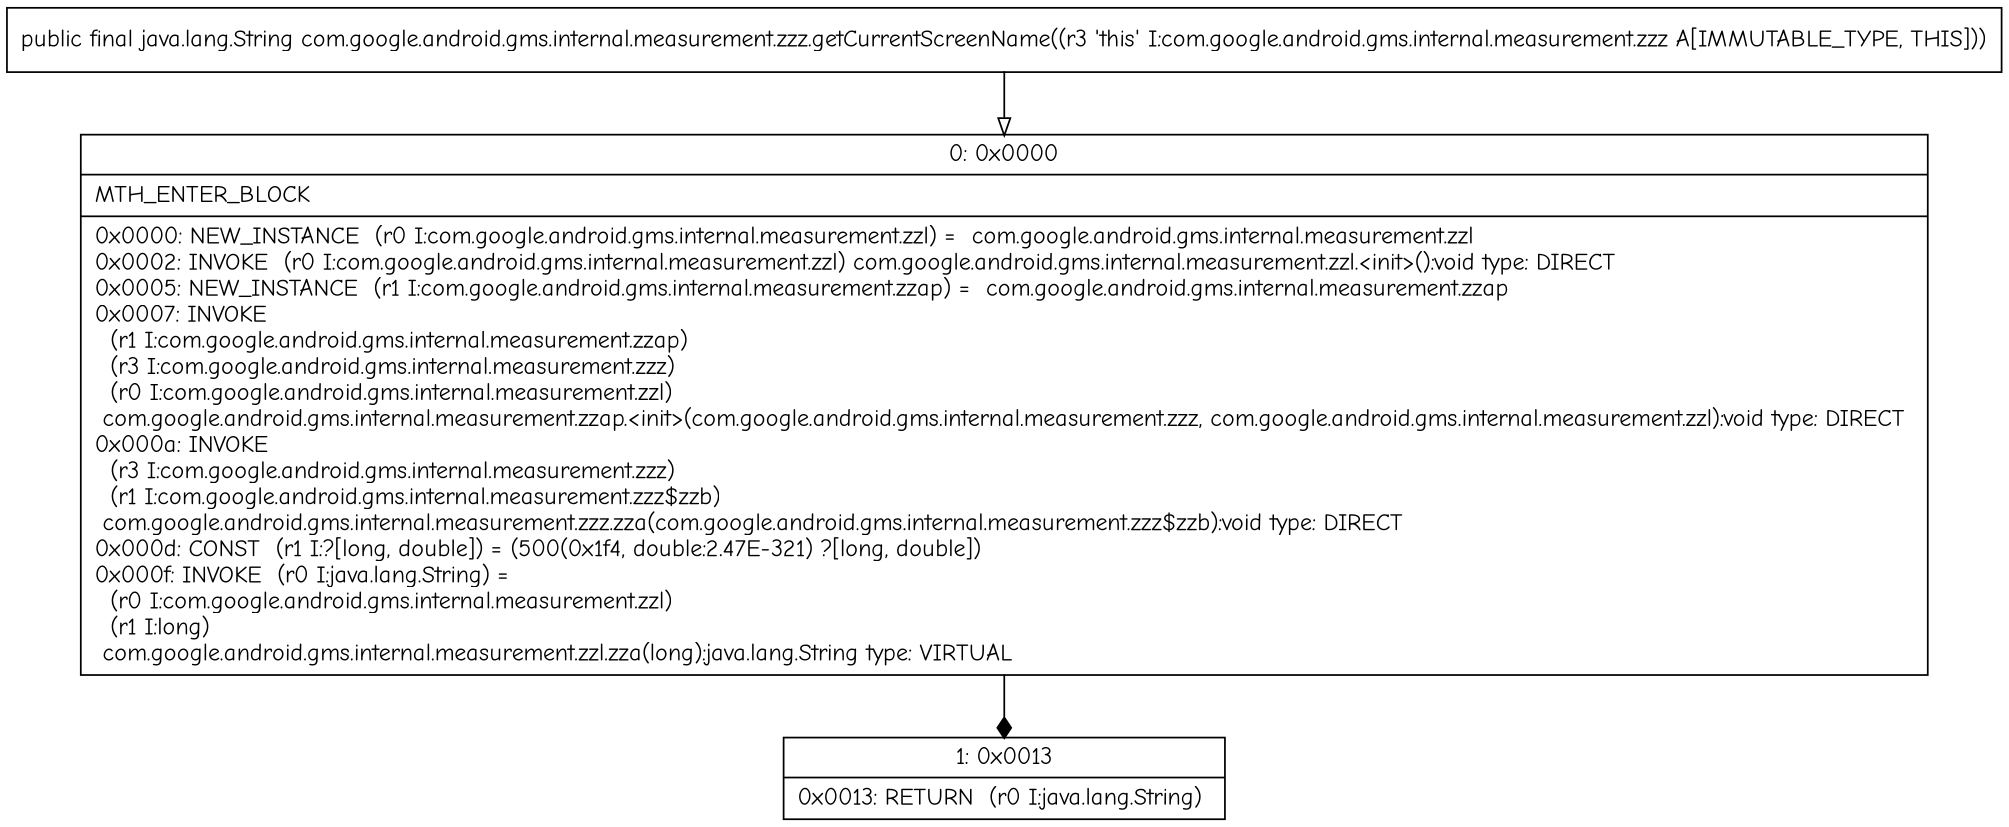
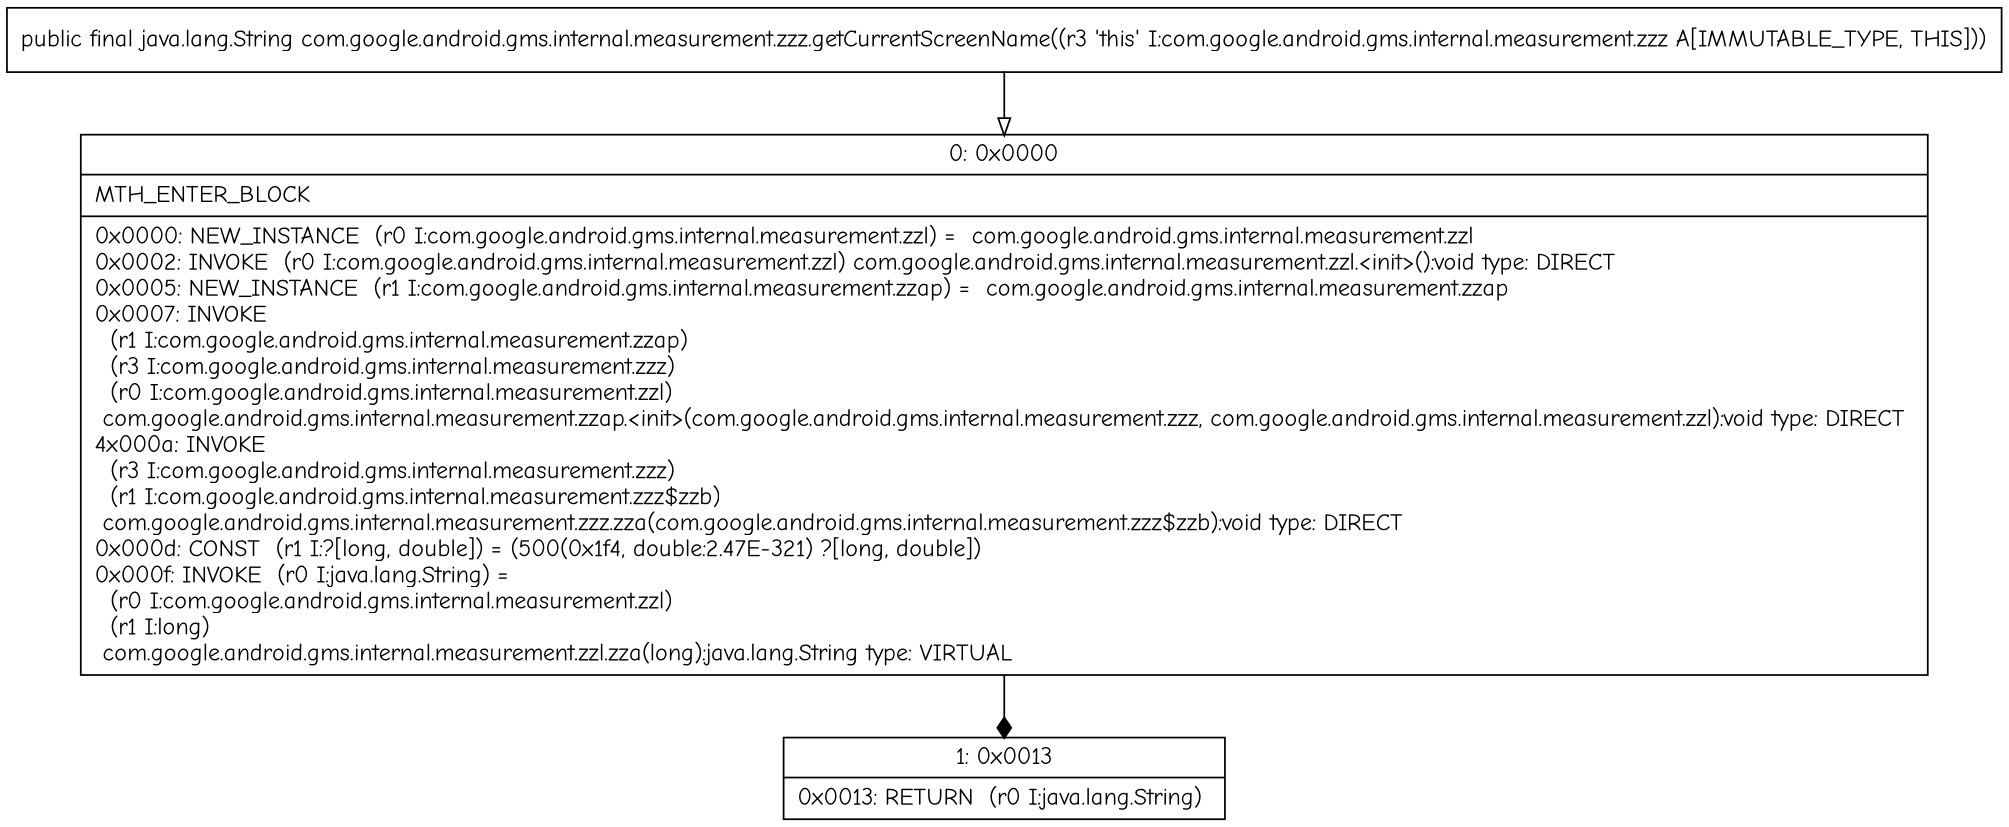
  digraph {
    fontname="Comic Neue"
    node [shape=record fontname="Comic Neue"]
    edge [fontname="Comic Neue"]
-   n1 [label="{0\:\ 0x0000|MTH_ENTER_BLOCK\l|0x0000: NEW_INSTANCE  (r0 I:com.google.android.gms.internal.measurement.zzl) =  com.google.android.gms.internal.measurement.zzl \l0x0002: INVOKE  (r0 I:com.google.android.gms.internal.measurement.zzl) com.google.android.gms.internal.measurement.zzl.\<init\>():void type: DIRECT \l0x0005: NEW_INSTANCE  (r1 I:com.google.android.gms.internal.measurement.zzap) =  com.google.android.gms.internal.measurement.zzap \l0x0007: INVOKE  \l  (r1 I:com.google.android.gms.internal.measurement.zzap)\l  (r3 I:com.google.android.gms.internal.measurement.zzz)\l  (r0 I:com.google.android.gms.internal.measurement.zzl)\l com.google.android.gms.internal.measurement.zzap.\<init\>(com.google.android.gms.internal.measurement.zzz, com.google.android.gms.internal.measurement.zzl):void type: DIRECT \l0x000a: INVOKE  \l  (r3 I:com.google.android.gms.internal.measurement.zzz)\l  (r1 I:com.google.android.gms.internal.measurement.zzz$zzb)\l com.google.android.gms.internal.measurement.zzz.zza(com.google.android.gms.internal.measurement.zzz$zzb):void type: DIRECT \l0x000d: CONST  (r1 I:?[long, double]) = (500(0x1f4, double:2.47E\-321) ?[long, double]) \l0x000f: INVOKE  (r0 I:java.lang.String) = \l  (r0 I:com.google.android.gms.internal.measurement.zzl)\l  (r1 I:long)\l com.google.android.gms.internal.measurement.zzl.zza(long):java.lang.String type: VIRTUAL \l}"]
+   n1 [label="{0\:\ 0x0000|MTH_ENTER_BLOCK\l|0x0000: NEW_INSTANCE  (r0 I:com.google.android.gms.internal.measurement.zzl) =  com.google.android.gms.internal.measurement.zzl \l0x0002: INVOKE  (r0 I:com.google.android.gms.internal.measurement.zzl) com.google.android.gms.internal.measurement.zzl.\<init\>():void type: DIRECT \l0x0005: NEW_INSTANCE  (r1 I:com.google.android.gms.internal.measurement.zzap) =  com.google.android.gms.internal.measurement.zzap \l0x0007: INVOKE  \l  (r1 I:com.google.android.gms.internal.measurement.zzap)\l  (r3 I:com.google.android.gms.internal.measurement.zzz)\l  (r0 I:com.google.android.gms.internal.measurement.zzl)\l com.google.android.gms.internal.measurement.zzap.\<init\>(com.google.android.gms.internal.measurement.zzz, com.google.android.gms.internal.measurement.zzl):void type: DIRECT \l4x000a: INVOKE  \l  (r3 I:com.google.android.gms.internal.measurement.zzz)\l  (r1 I:com.google.android.gms.internal.measurement.zzz$zzb)\l com.google.android.gms.internal.measurement.zzz.zza(com.google.android.gms.internal.measurement.zzz$zzb):void type: DIRECT \l0x000d: CONST  (r1 I:?[long, double]) = (500(0x1f4, double:2.47E\-321) ?[long, double]) \l0x000f: INVOKE  (r0 I:java.lang.String) = \l  (r0 I:com.google.android.gms.internal.measurement.zzl)\l  (r1 I:long)\l com.google.android.gms.internal.measurement.zzl.zza(long):java.lang.String type: VIRTUAL \l}"]
    n2 [label="{1\:\ 0x0013|0x0013: RETURN  (r0 I:java.lang.String) \l}"]
    n3 [label="{public final java.lang.String com.google.android.gms.internal.measurement.zzz.getCurrentScreenName((r3 'this' I:com.google.android.gms.internal.measurement.zzz A[IMMUTABLE_TYPE, THIS])) }"]
    n1 -> n2 [arrowhead=diamond]
    n3 -> n1 [arrowhead=onormal]
  }
